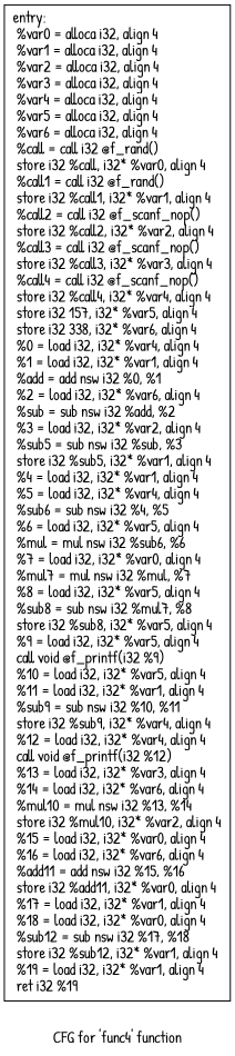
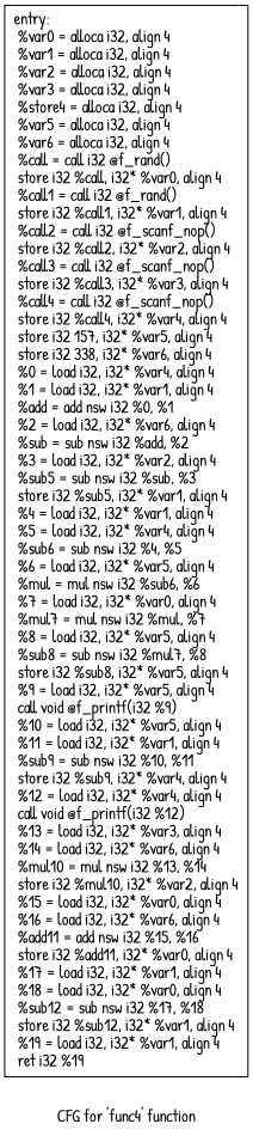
  digraph {
    label="CFG for 'func4' function"
    rankdir=LR
    fontname="Patrick Hand"
-   n1 [label="{entry:\l  %var0 = alloca i32, align 4\l  %var1 = alloca i32, align 4\l  %var2 = alloca i32, align 4\l  %var3 = alloca i32, align 4\l  %var4 = alloca i32, align 4\l  %var5 = alloca i32, align 4\l  %var6 = alloca i32, align 4\l  %call = call i32 @f_rand()\l  store i32 %call, i32* %var0, align 4\l  %call1 = call i32 @f_rand()\l  store i32 %call1, i32* %var1, align 4\l  %call2 = call i32 @f_scanf_nop()\l  store i32 %call2, i32* %var2, align 4\l  %call3 = call i32 @f_scanf_nop()\l  store i32 %call3, i32* %var3, align 4\l  %call4 = call i32 @f_scanf_nop()\l  store i32 %call4, i32* %var4, align 4\l  store i32 157, i32* %var5, align 4\l  store i32 338, i32* %var6, align 4\l  %0 = load i32, i32* %var4, align 4\l  %1 = load i32, i32* %var1, align 4\l  %add = add nsw i32 %0, %1\l  %2 = load i32, i32* %var6, align 4\l  %sub = sub nsw i32 %add, %2\l  %3 = load i32, i32* %var2, align 4\l  %sub5 = sub nsw i32 %sub, %3\l  store i32 %sub5, i32* %var1, align 4\l  %4 = load i32, i32* %var1, align 4\l  %5 = load i32, i32* %var4, align 4\l  %sub6 = sub nsw i32 %4, %5\l  %6 = load i32, i32* %var5, align 4\l  %mul = mul nsw i32 %sub6, %6\l  %7 = load i32, i32* %var0, align 4\l  %mul7 = mul nsw i32 %mul, %7\l  %8 = load i32, i32* %var5, align 4\l  %sub8 = sub nsw i32 %mul7, %8\l  store i32 %sub8, i32* %var5, align 4\l  %9 = load i32, i32* %var5, align 4\l  call void @f_printf(i32 %9)\l  %10 = load i32, i32* %var5, align 4\l  %11 = load i32, i32* %var1, align 4\l  %sub9 = sub nsw i32 %10, %11\l  store i32 %sub9, i32* %var4, align 4\l  %12 = load i32, i32* %var4, align 4\l  call void @f_printf(i32 %12)\l  %13 = load i32, i32* %var3, align 4\l  %14 = load i32, i32* %var6, align 4\l  %mul10 = mul nsw i32 %13, %14\l  store i32 %mul10, i32* %var2, align 4\l  %15 = load i32, i32* %var0, align 4\l  %16 = load i32, i32* %var6, align 4\l  %add11 = add nsw i32 %15, %16\l  store i32 %add11, i32* %var0, align 4\l  %17 = load i32, i32* %var1, align 4\l  %18 = load i32, i32* %var0, align 4\l  %sub12 = sub nsw i32 %17, %18\l  store i32 %sub12, i32* %var1, align 4\l  %19 = load i32, i32* %var1, align 4\l  ret i32 %19\l}" shape=record fontname="Patrick Hand"]
+   n1 [label="{entry:\l  %var0 = alloca i32, align 4\l  %var1 = alloca i32, align 4\l  %var2 = alloca i32, align 4\l  %var3 = alloca i32, align 4\l  %store4 = alloca i32, align 4\l  %var5 = alloca i32, align 4\l  %var6 = alloca i32, align 4\l  %call = call i32 @f_rand()\l  store i32 %call, i32* %var0, align 4\l  %call1 = call i32 @f_rand()\l  store i32 %call1, i32* %var1, align 4\l  %call2 = call i32 @f_scanf_nop()\l  store i32 %call2, i32* %var2, align 4\l  %call3 = call i32 @f_scanf_nop()\l  store i32 %call3, i32* %var3, align 4\l  %call4 = call i32 @f_scanf_nop()\l  store i32 %call4, i32* %var4, align 4\l  store i32 157, i32* %var5, align 4\l  store i32 338, i32* %var6, align 4\l  %0 = load i32, i32* %var4, align 4\l  %1 = load i32, i32* %var1, align 4\l  %add = add nsw i32 %0, %1\l  %2 = load i32, i32* %var6, align 4\l  %sub = sub nsw i32 %add, %2\l  %3 = load i32, i32* %var2, align 4\l  %sub5 = sub nsw i32 %sub, %3\l  store i32 %sub5, i32* %var1, align 4\l  %4 = load i32, i32* %var1, align 4\l  %5 = load i32, i32* %var4, align 4\l  %sub6 = sub nsw i32 %4, %5\l  %6 = load i32, i32* %var5, align 4\l  %mul = mul nsw i32 %sub6, %6\l  %7 = load i32, i32* %var0, align 4\l  %mul7 = mul nsw i32 %mul, %7\l  %8 = load i32, i32* %var5, align 4\l  %sub8 = sub nsw i32 %mul7, %8\l  store i32 %sub8, i32* %var5, align 4\l  %9 = load i32, i32* %var5, align 4\l  call void @f_printf(i32 %9)\l  %10 = load i32, i32* %var5, align 4\l  %11 = load i32, i32* %var1, align 4\l  %sub9 = sub nsw i32 %10, %11\l  store i32 %sub9, i32* %var4, align 4\l  %12 = load i32, i32* %var4, align 4\l  call void @f_printf(i32 %12)\l  %13 = load i32, i32* %var3, align 4\l  %14 = load i32, i32* %var6, align 4\l  %mul10 = mul nsw i32 %13, %14\l  store i32 %mul10, i32* %var2, align 4\l  %15 = load i32, i32* %var0, align 4\l  %16 = load i32, i32* %var6, align 4\l  %add11 = add nsw i32 %15, %16\l  store i32 %add11, i32* %var0, align 4\l  %17 = load i32, i32* %var1, align 4\l  %18 = load i32, i32* %var0, align 4\l  %sub12 = sub nsw i32 %17, %18\l  store i32 %sub12, i32* %var1, align 4\l  %19 = load i32, i32* %var1, align 4\l  ret i32 %19\l}" shape=record fontname="Patrick Hand"]
  }
